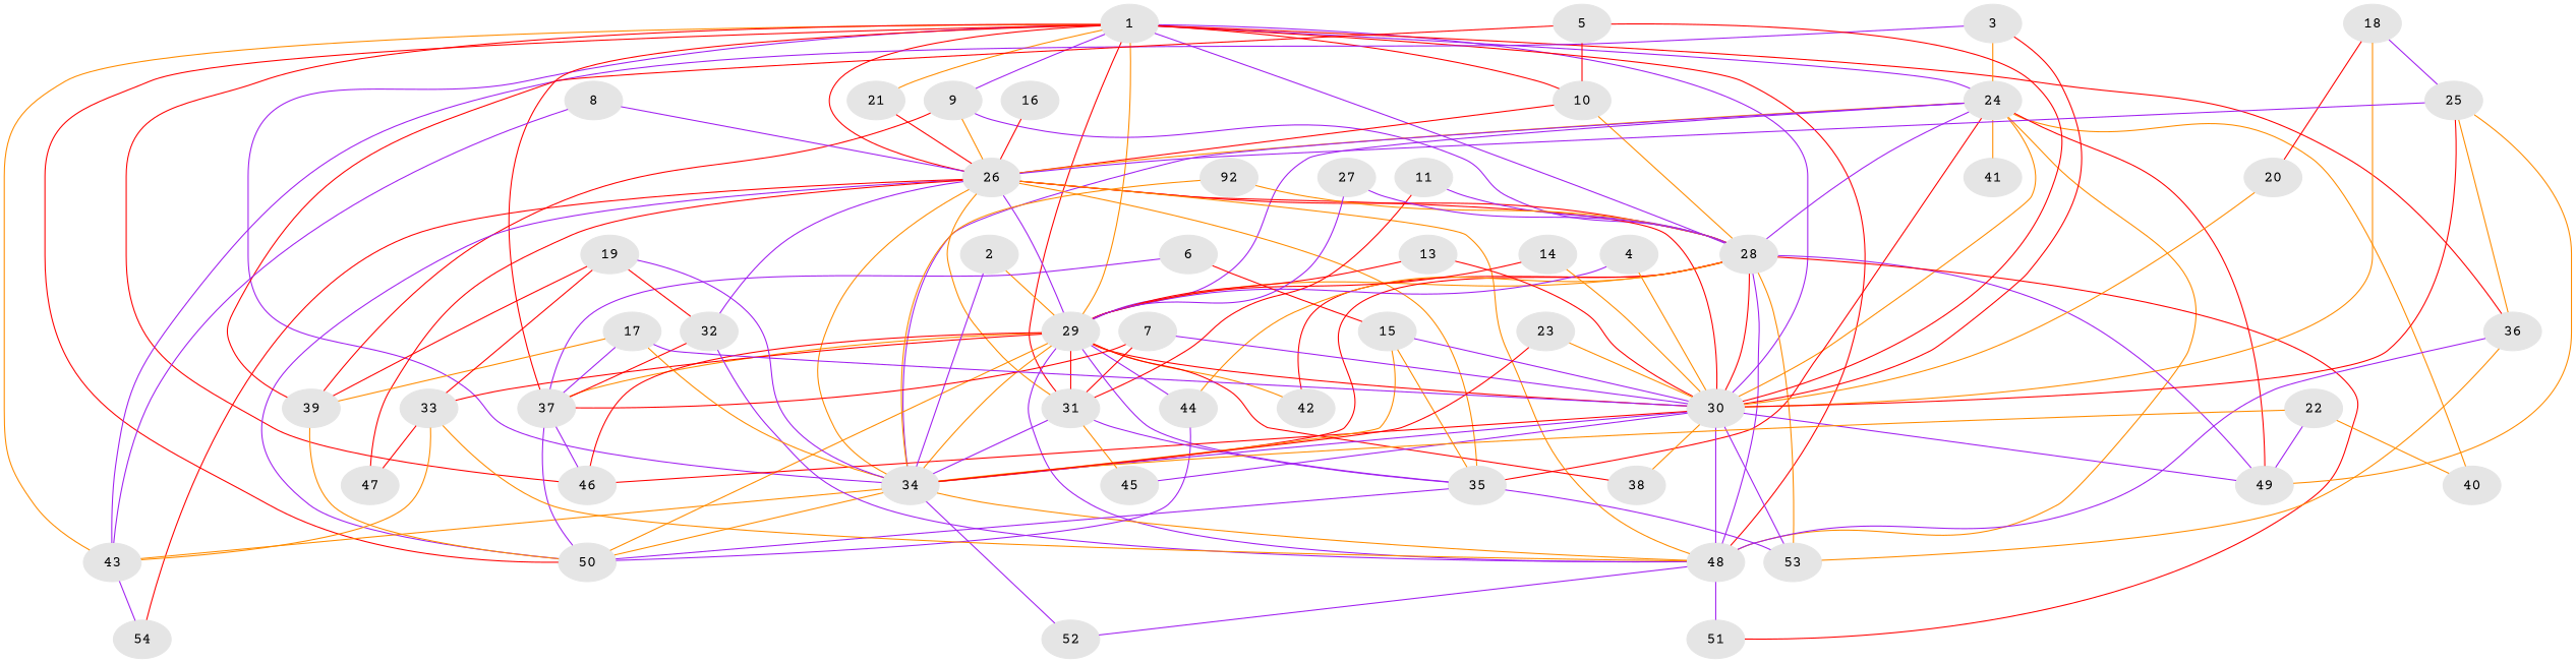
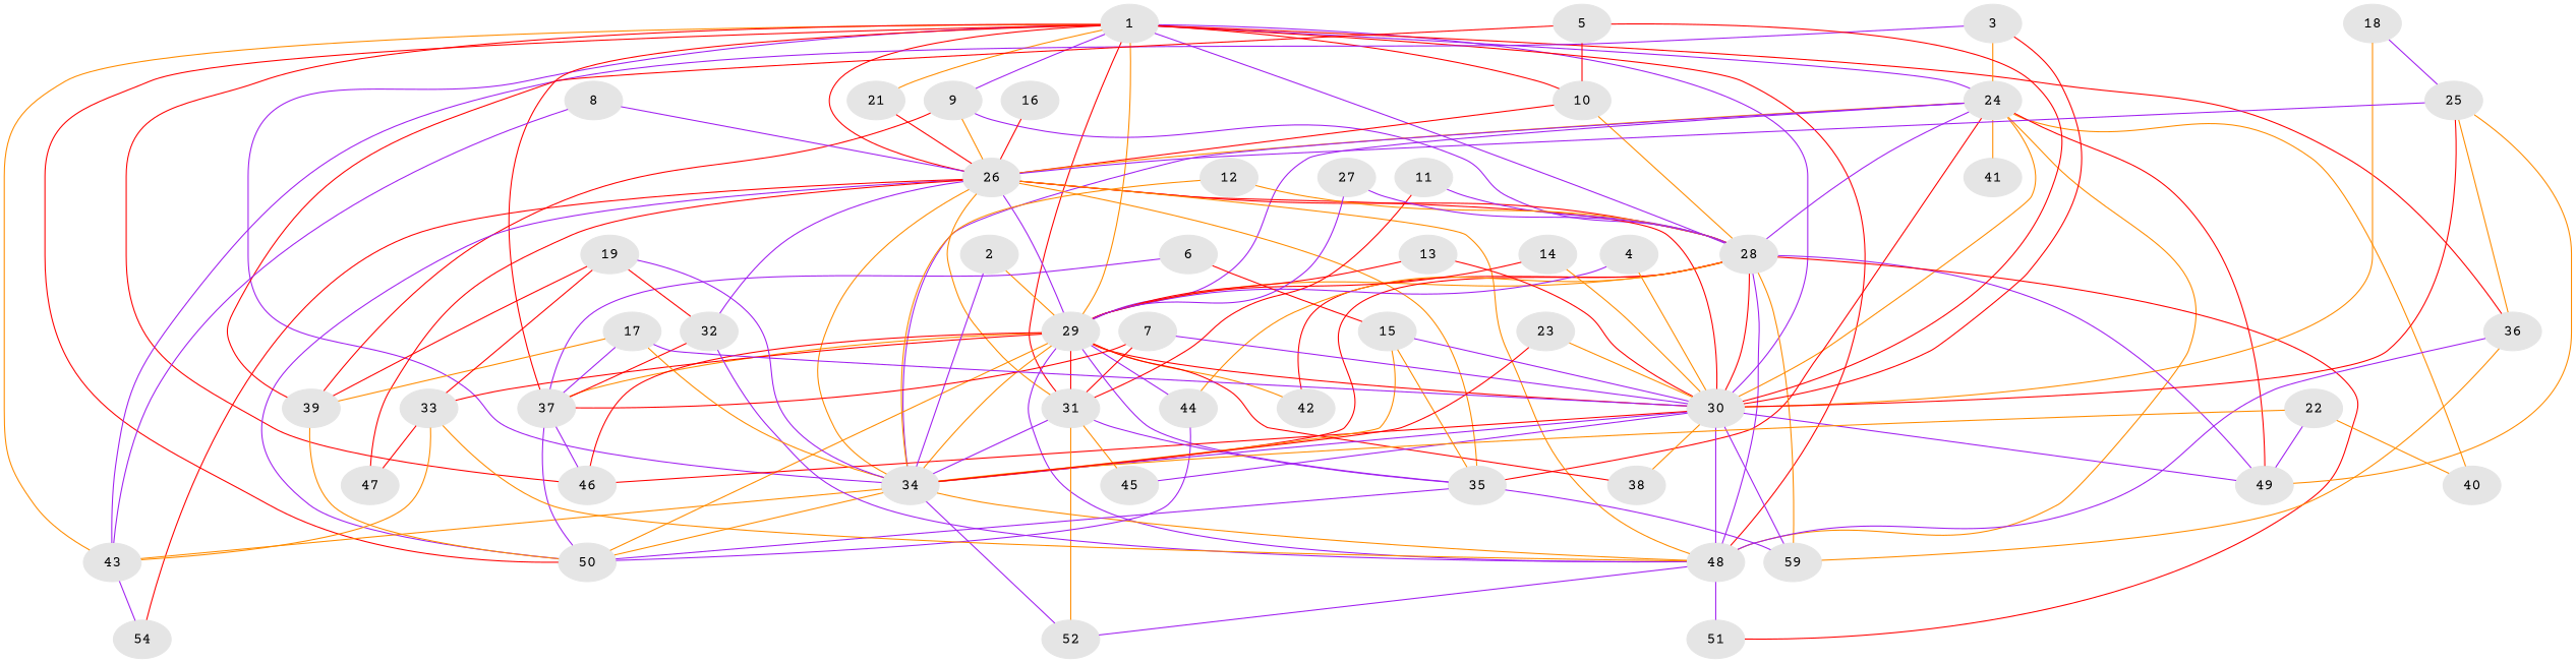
  graph {
    fontname="Courier Prime"
    node [color=gray90 fontname="Courier Prime" style=filled]
    edge [color=purple fontname="Courier Prime" weight=1.0]
    1
    9
    10
    21
    24
    26
    28
    29
    30
    31
    34
    36
    37
    43
    46
    48
    50
    39
    35
    40
    49
    41
    32
    47
    54
    42
    51
-   53
+   53 [label=59]
    44
    33
    38
    45
    52
    2
    3
    4
    5
    6
    15
    7
    8
    22
    11
-   12 [label=92]
+   12
    13
    14
    16
    17
    18
-   20
    25
    19
    23
    27
    1 -- 9
    1 -- 10 [color=red]
    1 -- 21 [color=darkorange]
    1 -- 24 [weight=3.0]
    1 -- 26 [color=red weight=3.0]
    1 -- 28 [weight=4.0]
    1 -- 29 [color=darkorange weight=4.0]
    1 -- 30 [weight=3.0]
    1 -- 31 [color=red]
    1 -- 34 [weight=3.0]
    1 -- 36 [color=red]
    1 -- 37 [color=red weight=2.0]
    1 -- 43 [color=darkorange]
    1 -- 46 [color=red]
    1 -- 48 [color=red weight=3.0]
    1 -- 50 [color=red]
    9 -- 26 [color=darkorange]
    9 -- 28
    9 -- 39 [color=red]
    10 -- 26 [color=red]
    10 -- 28 [color=darkorange]
    21 -- 26 [color=red]
    24 -- 26 [color=darkorange]
    24 -- 28 [weight=2.0]
    24 -- 29
    24 -- 30 [color=darkorange]
    24 -- 34
    24 -- 48 [color=darkorange]
    24 -- 35 [color=red]
    24 -- 40 [color=darkorange]
    24 -- 49 [color=red weight=2.0]
    24 -- 41 [color=darkorange weight=2.0]
    26 -- 28 [color=red]
    26 -- 29
    26 -- 30 [color=red weight=2.0]
    26 -- 31 [color=darkorange]
    26 -- 34 [color=darkorange]
    26 -- 48 [color=darkorange weight=3.0]
    26 -- 50
    26 -- 35 [color=darkorange]
    26 -- 32
    26 -- 47 [color=red]
    26 -- 54 [color=red]
    28 -- 29 [color=darkorange]
    28 -- 30 [color=red]
    28 -- 34 [color=red]
    28 -- 48 [weight=3.0]
    28 -- 49
    28 -- 42 [color=red]
    28 -- 51 [color=red]
    28 -- 53 [color=darkorange weight=2.0]
    28 -- 44 [color=darkorange]
    29 -- 30 [color=red weight=2.0]
    29 -- 31 [color=red]
    29 -- 34 [color=darkorange]
    29 -- 37 [color=darkorange]
    29 -- 46 [color=red]
    29 -- 48
    29 -- 50 [color=darkorange]
    29 -- 35
    29 -- 42 [color=darkorange]
    29 -- 44
    29 -- 33 [color=red]
    29 -- 38 [color=red]
    30 -- 34
    30 -- 46 [color=red]
    30 -- 48 [weight=2.0]
    30 -- 49
    30 -- 53 [weight=2.0]
    30 -- 38 [color=darkorange]
    30 -- 45
    31 -- 34
    31 -- 35
    31 -- 45 [color=darkorange]
+   31 -- 52 [color=darkorange]
    34 -- 43 [color=darkorange]
    34 -- 48 [color=darkorange]
    34 -- 50 [color=darkorange]
    34 -- 52
    36 -- 48
    36 -- 53 [color=darkorange]
    37 -- 46
    37 -- 50
    43 -- 54
    48 -- 51 [weight=2.0]
    48 -- 52
    39 -- 50 [color=darkorange]
    35 -- 50
    35 -- 53 [weight=2.0]
    32 -- 37 [color=red]
    32 -- 48 [weight=2.0]
    44 -- 50
    33 -- 43 [color=darkorange]
    33 -- 48 [color=darkorange]
    33 -- 47 [color=red]
    2 -- 29 [color=darkorange]
    2 -- 34
    3 -- 24 [color=darkorange]
    3 -- 30 [color=red]
    3 -- 43
    4 -- 29
    4 -- 30 [color=darkorange]
    5 -- 10 [color=red]
    5 -- 30 [color=red]
    5 -- 39 [color=red]
    6 -- 37
    6 -- 15 [color=red]
    15 -- 30
    15 -- 34 [color=darkorange]
    15 -- 35 [color=darkorange]
    7 -- 30 [weight=2.0]
    7 -- 31 [color=red]
    7 -- 37 [color=red]
    8 -- 26
    8 -- 43
    22 -- 34 [color=darkorange]
    22 -- 40 [color=darkorange]
    22 -- 49
    11 -- 28
    11 -- 31 [color=red]
    12 -- 28 [color=darkorange]
    12 -- 34 [color=darkorange]
    13 -- 29 [color=red]
    13 -- 30 [color=red]
    14 -- 29 [color=red]
    14 -- 30 [color=darkorange]
    16 -- 26 [color=red]
    17 -- 30
    17 -- 34 [color=darkorange]
    17 -- 37
    17 -- 39 [color=darkorange]
    18 -- 30 [color=darkorange]
-   18 -- 20 [color=red]
    18 -- 25
-   20 -- 30 [color=darkorange]
    25 -- 26
    25 -- 30 [color=red]
    25 -- 36 [color=darkorange]
    25 -- 49 [color=darkorange]
    19 -- 34
    19 -- 39 [color=red]
    19 -- 32 [color=red]
    19 -- 33 [color=red]
    23 -- 30 [color=darkorange]
    23 -- 34 [color=red]
    27 -- 28
    27 -- 29
  }
